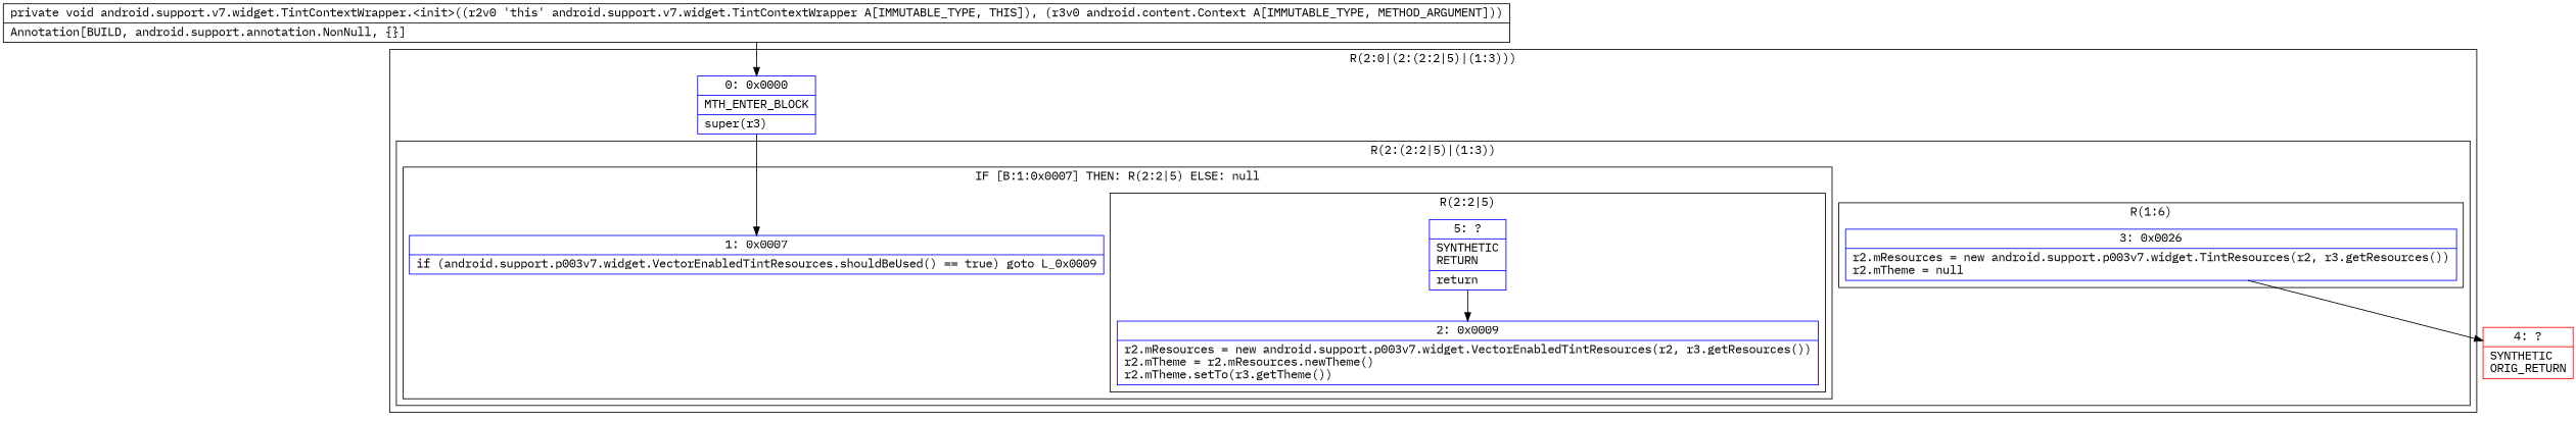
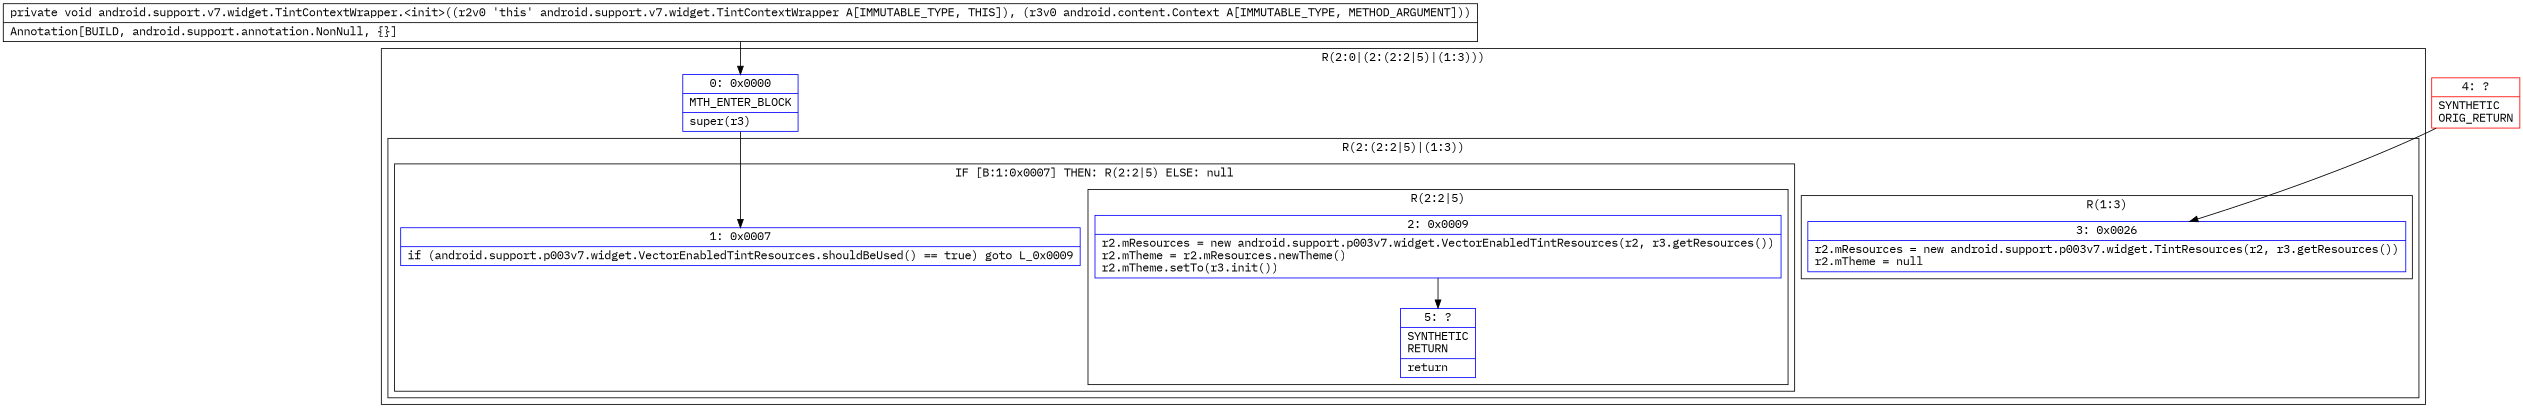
  digraph {
    fontname="IBM Plex Mono"
    node [color=blue fontname="IBM Plex Mono" shape=record]
    edge [fontname="IBM Plex Mono"]
-   n1 [label="{2\:\ 0x0009|r2.mResources = new android.support.p003v7.widget.VectorEnabledTintResources(r2, r3.getResources())\lr2.mTheme = r2.mResources.newTheme()\lr2.mTheme.setTo(r3.getTheme())\l}"]
+   n1 [label="{2\:\ 0x0009|r2.mResources = new android.support.p003v7.widget.VectorEnabledTintResources(r2, r3.getResources())\lr2.mTheme = r2.mResources.newTheme()\lr2.mTheme.setTo(r3.init())\l}"]
    n2 [label="{5\:\ ?|SYNTHETIC\lRETURN\l|return\l}"]
    n3 [label="{1\:\ 0x0007|if (android.support.p003v7.widget.VectorEnabledTintResources.shouldBeUsed() == true) goto L_0x0009\l}"]
    n4 [label="{3\:\ 0x0026|r2.mResources = new android.support.p003v7.widget.TintResources(r2, r3.getResources())\lr2.mTheme = null\l}"]
    n5 [label="{0\:\ 0x0000|MTH_ENTER_BLOCK\l|super(r3)\l}"]
    n6 [color=red label="{4\:\ ?|SYNTHETIC\lORIG_RETURN\l}"]
    n7 [label="{private void android.support.v7.widget.TintContextWrapper.\<init\>((r2v0 'this' android.support.v7.widget.TintContextWrapper A[IMMUTABLE_TYPE, THIS]), (r3v0 android.content.Context A[IMMUTABLE_TYPE, METHOD_ARGUMENT]))  | Annotation[BUILD, android.support.annotation.NonNull, \{\}]\l}" color=""]
    subgraph cluster_1 {
      label="R(2:0|(2:(2:2|5)|(1:3)))"
      n5
      subgraph cluster_2 {
        label="R(2:(2:2|5)|(1:3))"
        subgraph cluster_3 {
          label="IF [B:1:0x0007] THEN: R(2:2|5) ELSE: null"
          n3
          subgraph cluster_4 {
            label="R(2:2|5)"
            n1
            n2
          }
        }
        subgraph cluster_5 {
-         label="R(1:6)"
+         label="R(1:3)"
          n4
        }
      }
    }
-   n2 -> n1
-   n4 -> n6
+   n1 -> n2
+   n6 -> n4
    n5 -> n3
    n7 -> n5
  }
